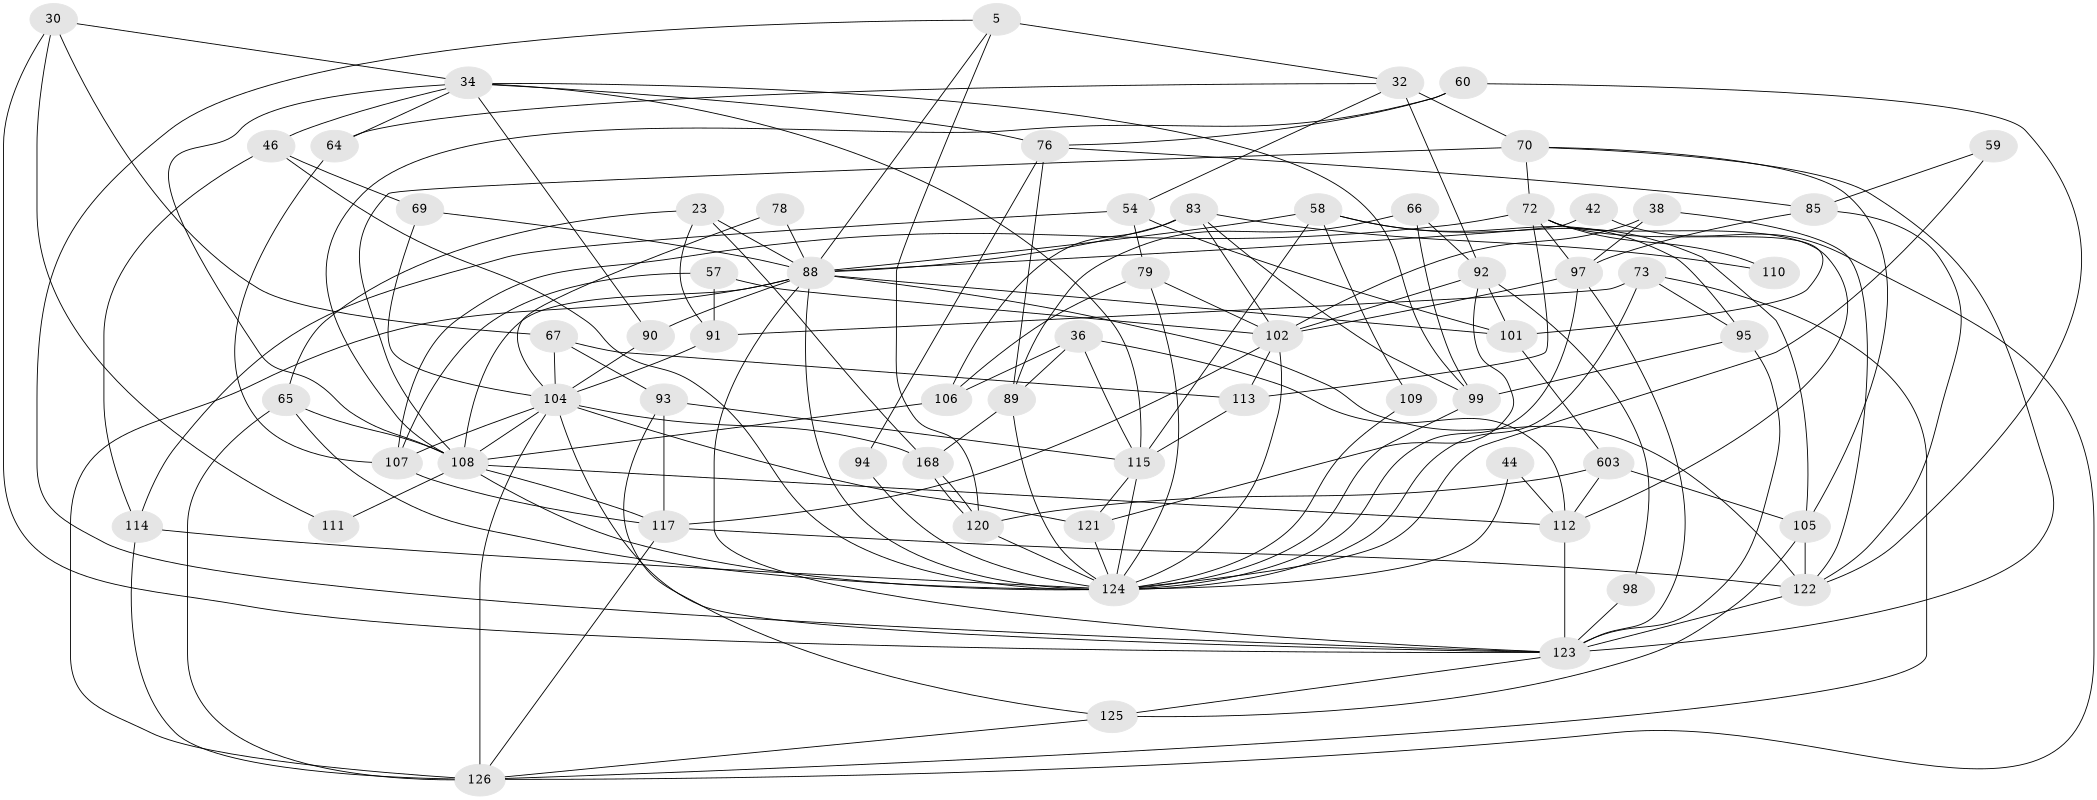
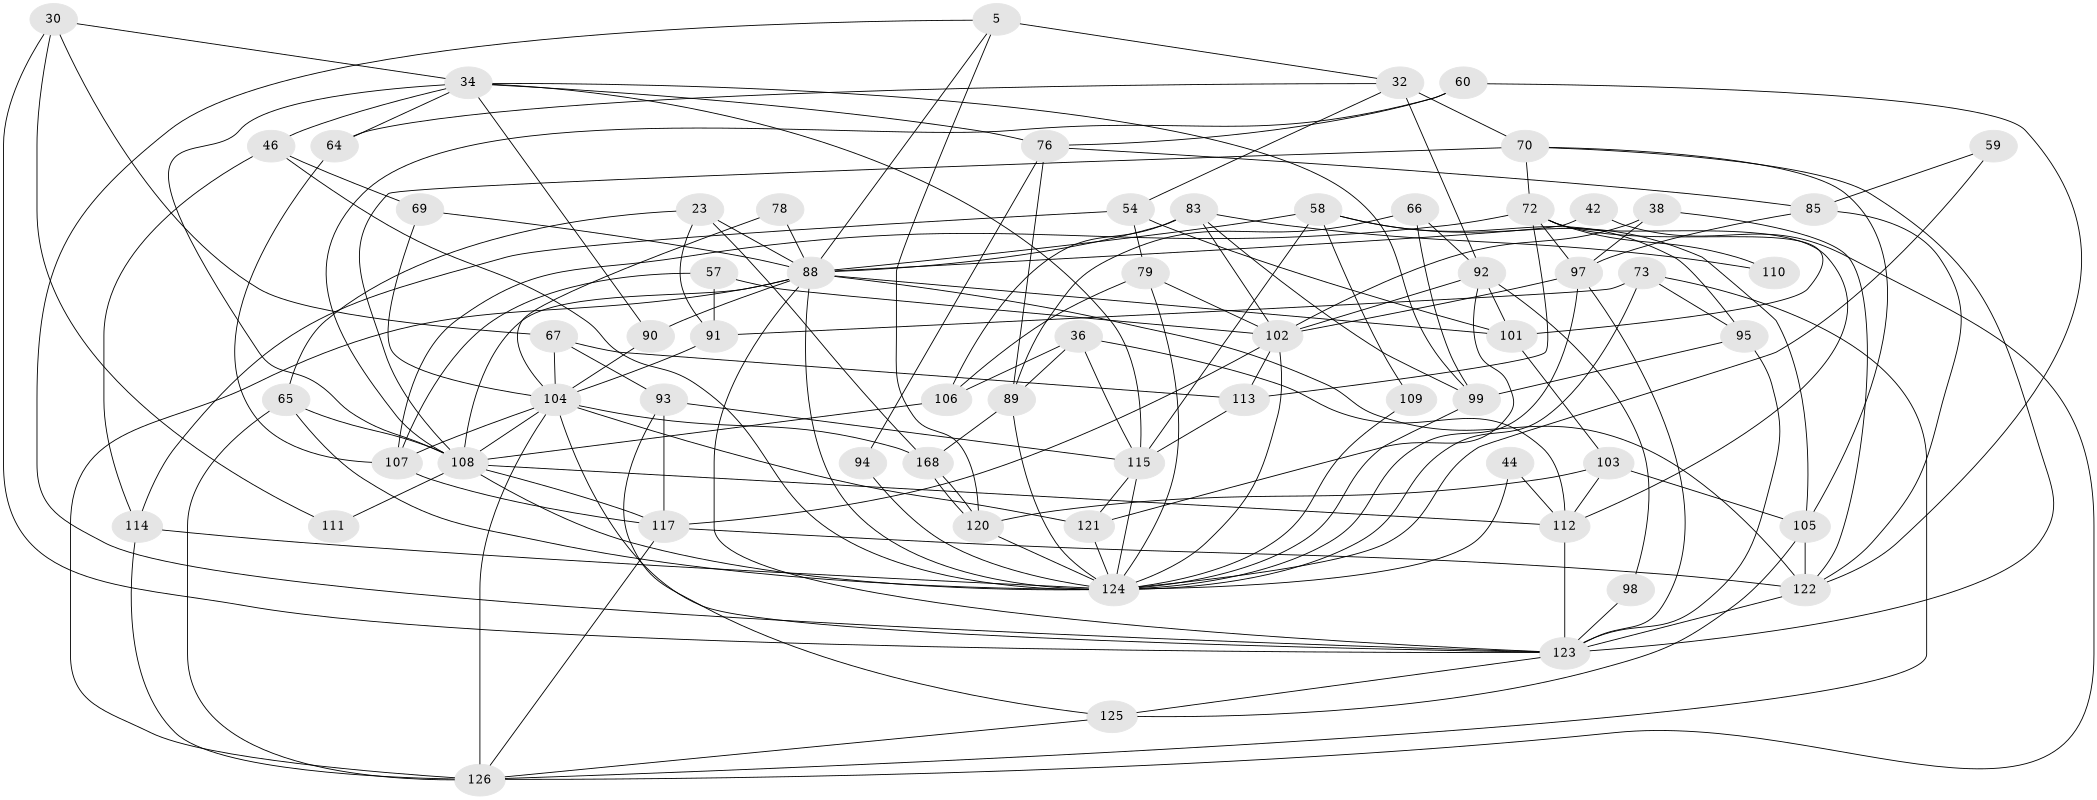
  graph {
    node [color=gray90 style=filled]
    32 [super="+1"]
    54
    64
    70 [super="+56"]
    92 [super="+7"]
    5
    88 [super="+17+27+29+82+87"]
    120 [super="+21"]
    123 [super="+50+96"]
    90
    108 [super="+100+24"]
    122 [super="+80+62"]
    126 [super="+71"]
    124 [super="+48+116+119"]
    101 [super="+51+41"]
    125
    23
    65
    91
    n20 [label=168 super="+13"]
    104 [super="+9+25+28+55"]
    34 [super="+2"]
    46 [super="+40"]
    76
    99
    115 [super="+45+74"]
    30
    67
    111
    93 [super="+26"]
    113
    114 [super="+43"]
    79 [super="+33"]
    107 [super="+8"]
    105
    72 [super="+15"]
    102 [super="+77"]
    98
    121
    69
    89 [super="+6"]
    85
    94
    112
    117 [super="+10+84"]
    36
    106
    97 [super="+37+35"]
    38
    42 [super="+31"]
    44
-   103 [label=603]
+   103
    57
    58
    95
    109
    59
    60
    66
    110
    73 [super="+68"]
    78
    83
    32 -- 54
    32 -- 64
    32 -- 70 [weight=2]
    32 -- 92 [weight=2]
    54 -- 101
    54 -- 114 [weight=2]
    54 -- 79
    64 -- 107
    70 -- 123
    70 -- 108
    70 -- 105
    70 -- 72
    92 -- 101
    92 -- 102 [weight=2]
    92 -- 98
    92 -- 121
    5 -- 32 [weight=2]
    5 -- 88
    5 -- 120
    5 -- 123
    88 -- 123 [weight=2]
    88 -- 90
    88 -- 108 [weight=4]
    88 -- 122 [weight=2]
    88 -- 126
    88 -- 124 [weight=4]
    88 -- 101
    120 -- 124
    123 -- 125
    90 -- 104
    108 -- 124
    108 -- 111
    108 -- 112
    108 -- 117
    122 -- 123 [weight=3]
    101 -- 103
    125 -- 126
    23 -- 88
    23 -- 65
    23 -- 91
    23 -- n20
    65 -- 108
    65 -- 126
    65 -- 124
    91 -- 104
    n20 -- 120
    n20 -- 120
    104 -- 123 [weight=2]
    104 -- 108
    104 -- 126 [weight=2]
    104 -- n20
    104 -- 107
    104 -- 121
    34 -- 64
    34 -- 90
    34 -- 108
    34 -- 46
    34 -- 76
    34 -- 99
    34 -- 115 [weight=2]
    46 -- 124 [weight=2]
    46 -- 114
    46 -- 69
    76 -- 89
    76 -- 85
    76 -- 94
    99 -- 124
    115 -- 124 [weight=2]
    115 -- 121
    30 -- 123
    30 -- 34
    30 -- 67
    30 -- 111
    67 -- 104
    67 -- 93
    67 -- 113
    93 -- 125
    93 -- 115
    93 -- 117 [weight=2]
    113 -- 115
    114 -- 126 [weight=2]
    114 -- 124
    79 -- 124
    79 -- 102
    79 -- 106
    107 -- 117
    105 -- 122
    105 -- 125
    72 -- 101
    72 -- 113
    72 -- 107
    72 -- 112 [weight=2]
    72 -- 97
    72 -- 110
    102 -- 124
    102 -- 113
    102 -- 117
    98 -- 123
    121 -- 124
    69 -- 88
    69 -- 104
    89 -- 124
    89 -- n20
    85 -- 122
    85 -- 97
    94 -- 124
    112 -- 123
    117 -- 122
    117 -- 126
    36 -- 115
    36 -- 89
    36 -- 112
    36 -- 106
    106 -- 108
    97 -- 123
    97 -- 124 [weight=2]
    97 -- 102
    38 -- 122
    38 -- 102
    38 -- 97
    42 -- 88 [weight=3]
    42 -- 126
    44 -- 124
    44 -- 112
    103 -- 120
    103 -- 105
    103 -- 112
    57 -- 91
    57 -- 107
    57 -- 102
    58 -- 88
    58 -- 115
    58 -- 105
    58 -- 95
    58 -- 109
    95 -- 123
    95 -- 99
    109 -- 124
    59 -- 124 [weight=3]
    59 -- 85
    60 -- 108
    60 -- 122
    60 -- 76
    66 -- 92
    66 -- 99
    66 -- 89
    73 -- 126
    73 -- 124
    73 -- 91 [weight=2]
    73 -- 95
    78 -- 88
    78 -- 104
    83 -- 88 [weight=2]
    83 -- 99
    83 -- 102
    83 -- 106
    83 -- 110
  }
